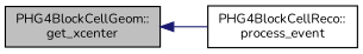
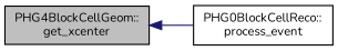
  digraph {
    rankdir=LR
    fontname=Nunito
    node [color=black fontname=Nunito fontsize=10 shape=record]
    n1 [fillcolor=grey75 fontcolor=black height=0.2 label="PHG4BlockCellGeom::\lget_xcenter" style=filled width=0.4]
-   n2 [height=0.2 label="PHG4BlockCellReco::\lprocess_event" width=0.4]
+   n2 [height=0.2 label="PHG0BlockCellReco::\lprocess_event" width=0.4]
    n1 -> n2 [color=midnightblue dir=back fontname=Nunito fontsize=10 labelfontname=FreeSans labelfontsize=10 style=solid]
  }
